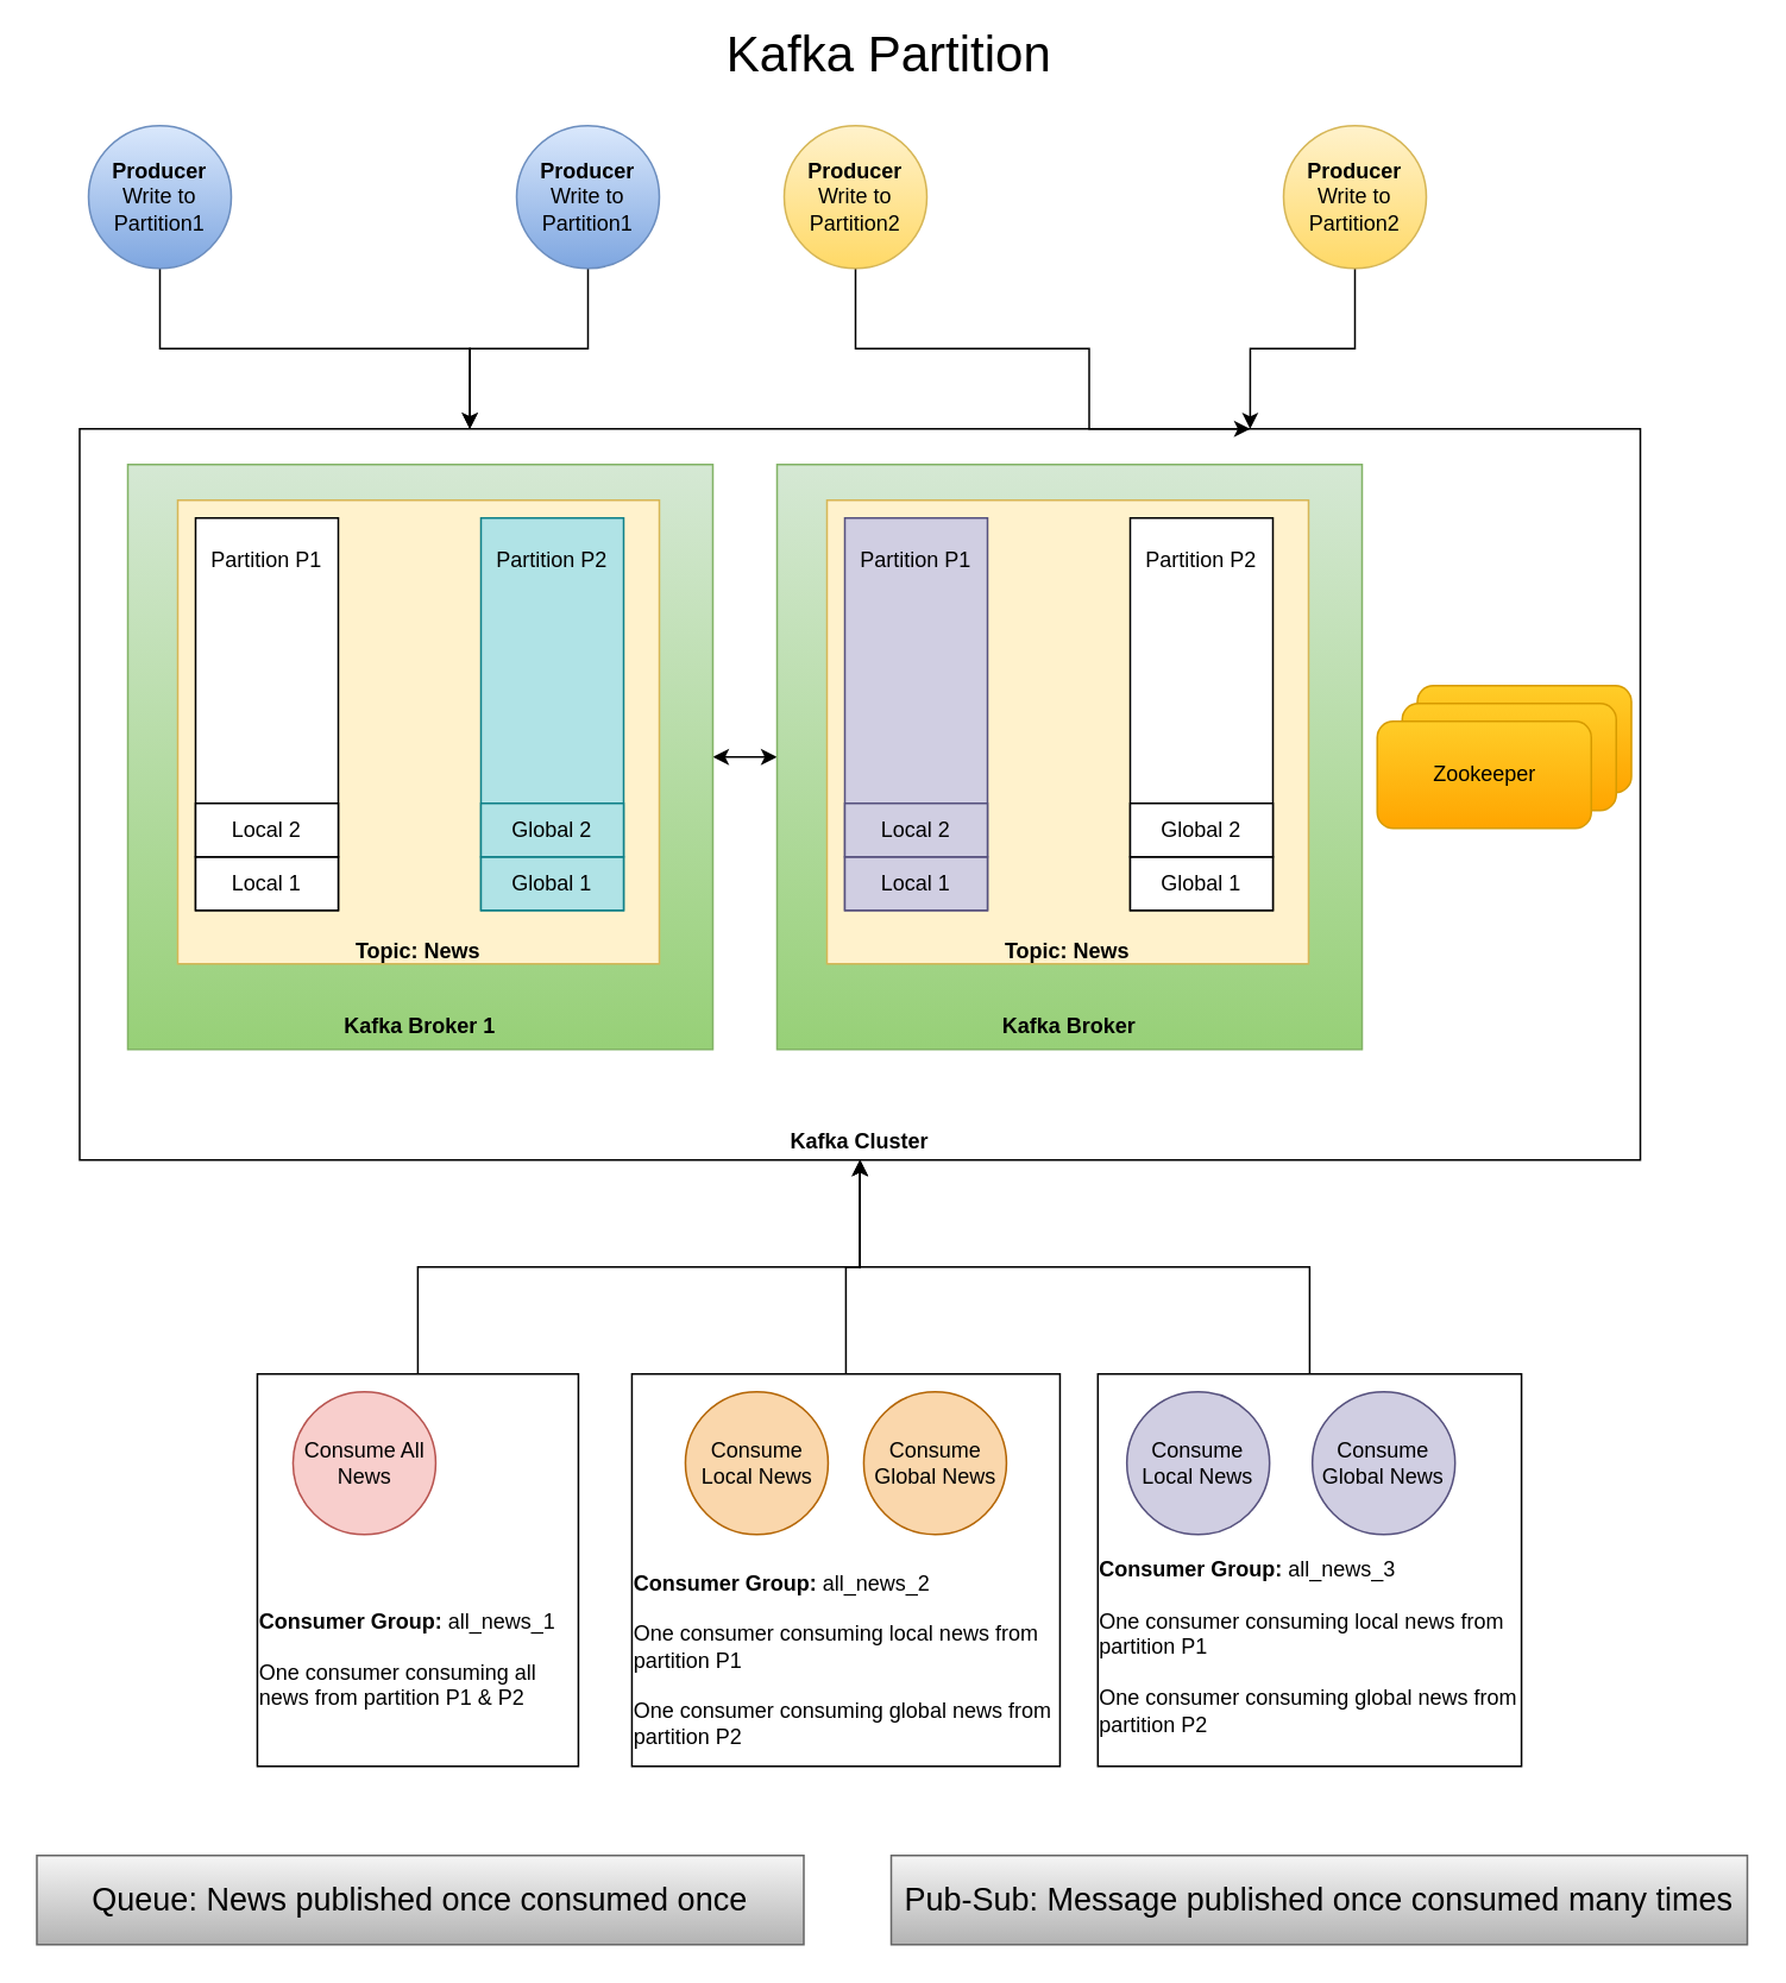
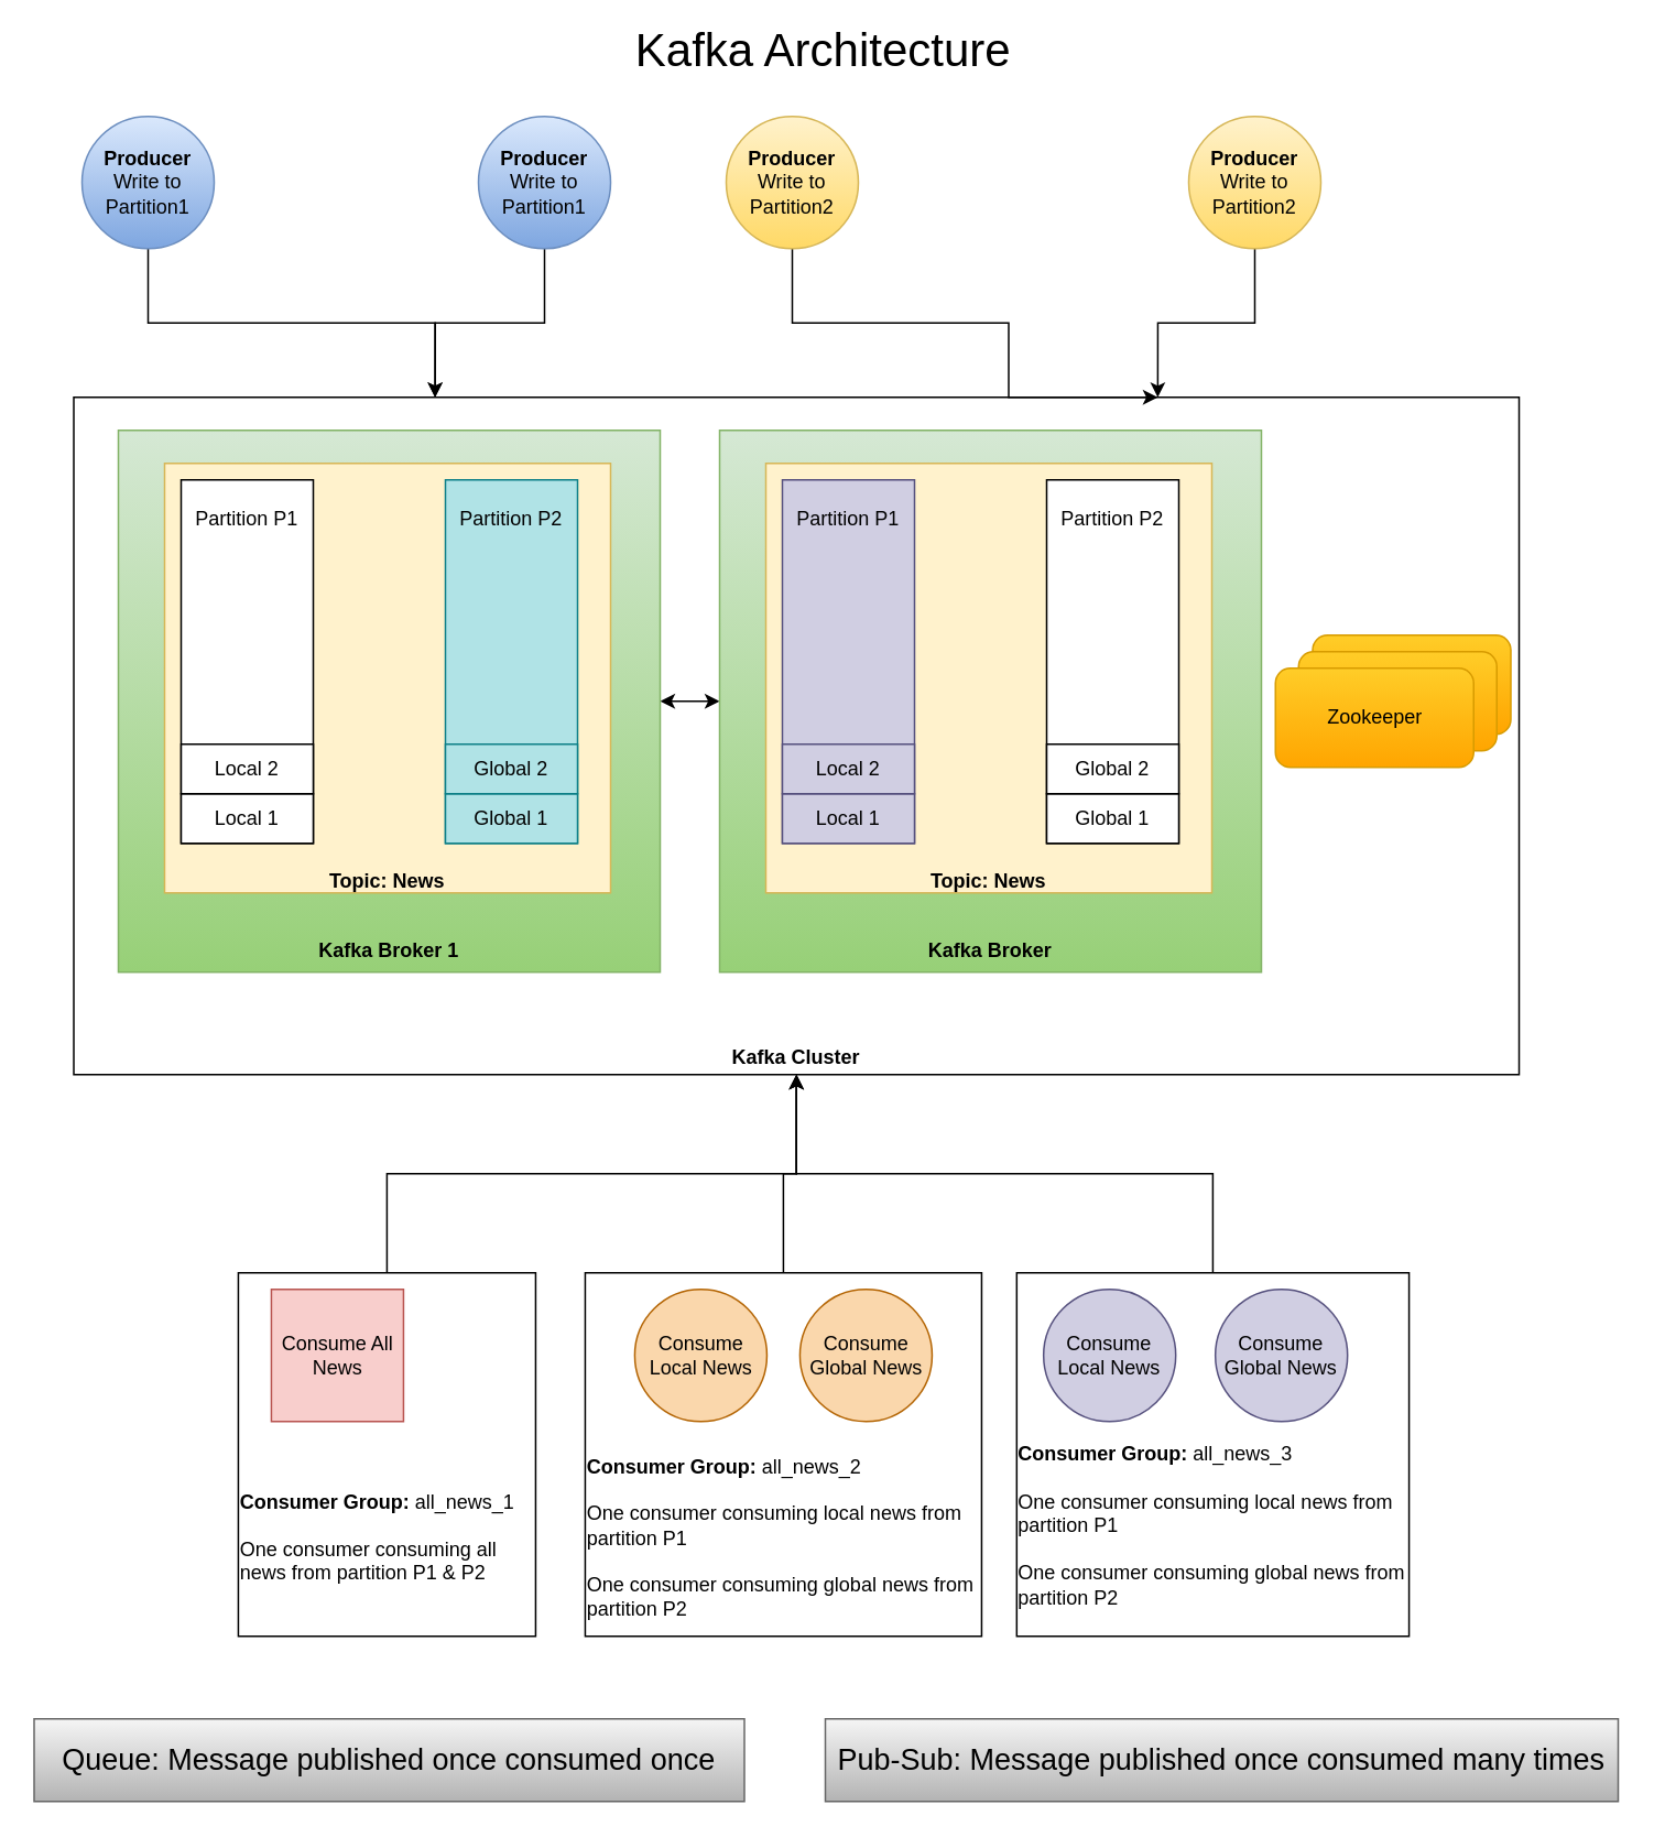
  <mxCell id="0" />
  <mxCell id="1" parent="0" />
  <mxCell id="2" value="&lt;br&gt;&lt;br&gt;&lt;br&gt;&lt;br&gt;&lt;br&gt;&lt;br&gt;&lt;br&gt;&lt;br&gt;&lt;br&gt;&lt;br&gt;&lt;br&gt;&lt;br&gt;&lt;br&gt;&lt;br&gt;&lt;br&gt;&lt;br&gt;&lt;br&gt;&lt;br&gt;&lt;br&gt;&lt;br&gt;&lt;br&gt;&lt;br&gt;&lt;br&gt;&lt;br&gt;&lt;br&gt;&lt;br&gt;&lt;br&gt;&lt;b&gt;Kafka Cluster&lt;/b&gt;" style="rounded=0;whiteSpace=wrap;html=1;" parent="1" vertex="1"><mxGeometry x="44" y="240" width="875" height="410" as="geometry" /></mxCell>
  <mxCell id="3" style="edgeStyle=orthogonalEdgeStyle;rounded=0;orthogonalLoop=1;jettySize=auto;html=1;exitX=0.5;exitY=0;exitDx=0;exitDy=0;entryX=0.5;entryY=1;entryDx=0;entryDy=0;" parent="1" source="4" target="2" edge="1"><mxGeometry relative="1" as="geometry" /></mxCell>
  <mxCell id="4" value="&lt;br&gt;&lt;br&gt;&lt;br&gt;&lt;br&gt;&lt;br&gt;&lt;br&gt;&lt;br&gt;&lt;div style=&quot;text-align: left&quot;&gt;&lt;b&gt;Consumer Group:&lt;/b&gt; all_news_1&lt;/div&gt;&lt;div style=&quot;text-align: left&quot;&gt;&lt;br&gt;&lt;/div&gt;&lt;div style=&quot;text-align: left&quot;&gt;&lt;span&gt;One consumer consuming all news from partition P1 &amp;amp; P2&lt;/span&gt;&lt;/div&gt;" style="rounded=0;whiteSpace=wrap;html=1;" parent="1" vertex="1"><mxGeometry x="143.63" y="770" width="180" height="220" as="geometry" /></mxCell>
  <mxCell id="5" style="edgeStyle=orthogonalEdgeStyle;rounded=0;orthogonalLoop=1;jettySize=auto;html=1;exitX=1;exitY=0.5;exitDx=0;exitDy=0;entryX=0;entryY=0.5;entryDx=0;entryDy=0;startArrow=classic;startFill=1;" parent="1" source="6" target="25" edge="1"><mxGeometry relative="1" as="geometry" /></mxCell>
  <mxCell id="6" value="&lt;br&gt;&lt;br&gt;&lt;br&gt;&lt;br&gt;&lt;br&gt;&lt;br&gt;&lt;br&gt;&lt;br&gt;&lt;br&gt;&lt;br&gt;&lt;br&gt;&lt;br&gt;&lt;br&gt;&lt;br&gt;&lt;br&gt;&lt;br&gt;&lt;br&gt;&lt;br&gt;&lt;br&gt;&lt;br&gt;&lt;br&gt;&lt;b&gt;Kafka Broker 1&lt;/b&gt;" style="whiteSpace=wrap;html=1;aspect=fixed;fillColor=#d5e8d4;strokeColor=#82b366;gradientColor=#97d077;" parent="1" vertex="1"><mxGeometry x="71" y="260" width="328" height="328" as="geometry" /></mxCell>
  <mxCell id="7" value="&lt;br&gt;&lt;br&gt;&lt;br&gt;&lt;br&gt;&lt;br&gt;&lt;br&gt;&lt;br&gt;&lt;br&gt;&lt;br&gt;&lt;br&gt;&lt;br&gt;&lt;br&gt;&lt;br&gt;&lt;br&gt;&lt;br&gt;&lt;br&gt;&lt;br&gt;&lt;b&gt;Topic: News&lt;/b&gt;" style="rounded=0;whiteSpace=wrap;html=1;fillColor=#fff2cc;strokeColor=#d6b656;" parent="1" vertex="1"><mxGeometry x="99" y="280" width="270" height="260" as="geometry" /></mxCell>
  <mxCell id="8" style="edgeStyle=orthogonalEdgeStyle;rounded=0;orthogonalLoop=1;jettySize=auto;html=1;exitX=0.5;exitY=1;exitDx=0;exitDy=0;entryX=0.25;entryY=0;entryDx=0;entryDy=0;startArrow=none;startFill=0;" parent="1" source="9" target="2" edge="1"><mxGeometry relative="1" as="geometry" /></mxCell>
  <mxCell id="9" value="&lt;b&gt;Producer&lt;/b&gt;&lt;br&gt;Write to Partition1" style="ellipse;whiteSpace=wrap;html=1;aspect=fixed;fillColor=#dae8fc;strokeColor=#6c8ebf;gradientColor=#7ea6e0;" parent="1" vertex="1"><mxGeometry x="49" y="70" width="80" height="80" as="geometry" /></mxCell>
  <mxCell id="10" style="edgeStyle=orthogonalEdgeStyle;rounded=0;orthogonalLoop=1;jettySize=auto;html=1;exitX=0.5;exitY=1;exitDx=0;exitDy=0;entryX=0.75;entryY=0;entryDx=0;entryDy=0;startArrow=none;startFill=0;" parent="1" source="11" target="2" edge="1"><mxGeometry relative="1" as="geometry"><Array as="points"><mxPoint x="479" y="195" /><mxPoint x="610" y="195" /></Array></mxGeometry></mxCell>
  <mxCell id="11" value="&lt;b&gt;Producer&lt;/b&gt;&lt;br&gt;Write to Partition2" style="ellipse;whiteSpace=wrap;html=1;aspect=fixed;fillColor=#fff2cc;strokeColor=#d6b656;gradientColor=#ffd966;" parent="1" vertex="1"><mxGeometry x="439" y="70" width="80" height="80" as="geometry" /></mxCell>
  <mxCell id="12" value="Partition P1&lt;br&gt;&lt;br&gt;&lt;br&gt;&lt;br&gt;&lt;br&gt;&lt;br&gt;&lt;br&gt;&lt;br&gt;&lt;br&gt;&lt;br&gt;&lt;br&gt;&lt;br&gt;&lt;br&gt;" style="rounded=0;whiteSpace=wrap;html=1;" parent="1" vertex="1"><mxGeometry x="109" y="290" width="80" height="220" as="geometry" /></mxCell>
  <mxCell id="13" value="Local 1" style="rounded=0;whiteSpace=wrap;html=1;" parent="1" vertex="1"><mxGeometry x="109" y="480" width="80" height="30" as="geometry" /></mxCell>
  <mxCell id="14" value="Local 2" style="rounded=0;whiteSpace=wrap;html=1;" parent="1" vertex="1"><mxGeometry x="109" y="450" width="80" height="30" as="geometry" /></mxCell>
  <mxCell id="15" value="Partition P2&lt;br&gt;&lt;br&gt;&lt;br&gt;&lt;br&gt;&lt;br&gt;&lt;br&gt;&lt;br&gt;&lt;br&gt;&lt;br&gt;&lt;br&gt;&lt;br&gt;&lt;br&gt;&lt;br&gt;" style="rounded=0;whiteSpace=wrap;html=1;fillColor=#b0e3e6;strokeColor=#0e8088;" parent="1" vertex="1"><mxGeometry x="269" y="290" width="80" height="220" as="geometry" /></mxCell>
  <mxCell id="16" value="Global 1" style="rounded=0;whiteSpace=wrap;html=1;fillColor=#b0e3e6;strokeColor=#0e8088;" parent="1" vertex="1"><mxGeometry x="269" y="480" width="80" height="30" as="geometry" /></mxCell>
  <mxCell id="17" value="Global 2" style="rounded=0;whiteSpace=wrap;html=1;fillColor=#b0e3e6;strokeColor=#0e8088;" parent="1" vertex="1"><mxGeometry x="269" y="450" width="80" height="30" as="geometry" /></mxCell>
  <mxCell id="18" style="edgeStyle=orthogonalEdgeStyle;rounded=0;orthogonalLoop=1;jettySize=auto;html=1;entryX=0.25;entryY=0;entryDx=0;entryDy=0;startArrow=none;startFill=0;" parent="1" source="19" target="2" edge="1"><mxGeometry relative="1" as="geometry" /></mxCell>
  <mxCell id="19" value="&lt;b&gt;Producer&lt;/b&gt;&lt;br&gt;Write to Partition1" style="ellipse;whiteSpace=wrap;html=1;aspect=fixed;fillColor=#dae8fc;strokeColor=#6c8ebf;gradientColor=#7ea6e0;" parent="1" vertex="1"><mxGeometry x="289" y="70" width="80" height="80" as="geometry" /></mxCell>
  <mxCell id="20" style="edgeStyle=orthogonalEdgeStyle;rounded=0;orthogonalLoop=1;jettySize=auto;html=1;entryX=0.75;entryY=0;entryDx=0;entryDy=0;startArrow=none;startFill=0;" parent="1" source="21" target="2" edge="1"><mxGeometry relative="1" as="geometry" /></mxCell>
  <mxCell id="21" value="&lt;b&gt;Producer&lt;/b&gt;&lt;br&gt;Write to Partition2" style="ellipse;whiteSpace=wrap;html=1;aspect=fixed;fillColor=#fff2cc;strokeColor=#d6b656;gradientColor=#ffd966;" parent="1" vertex="1"><mxGeometry x="719" y="70" width="80" height="80" as="geometry" /></mxCell>
- <mxCell id="22" value="Consume All News" style="ellipse;whiteSpace=wrap;html=1;aspect=fixed;fillColor=#f8cecc;strokeColor=#b85450;" parent="1" vertex="1"><mxGeometry x="163.63" y="780" width="80" height="80" as="geometry" /></mxCell>
+ <mxCell id="22" value="Consume All News" style="whiteSpace=wrap;html=1;aspect=fixed;fillColor=#f8cecc;strokeColor=#b85450;rounded=0;" parent="1" vertex="1"><mxGeometry x="163.63" y="780" width="80" height="80" as="geometry" /></mxCell>
  <mxCell id="23" style="edgeStyle=orthogonalEdgeStyle;rounded=0;orthogonalLoop=1;jettySize=auto;html=1;exitX=0.5;exitY=0;exitDx=0;exitDy=0;entryX=0.5;entryY=1;entryDx=0;entryDy=0;" parent="1" source="24" target="2" edge="1"><mxGeometry relative="1" as="geometry"><mxPoint x="229" y="592" as="targetPoint" /></mxGeometry></mxCell>
  <mxCell id="24" value="&lt;br&gt;&lt;br&gt;&lt;br&gt;&lt;br&gt;&lt;br&gt;&lt;br&gt;&lt;br&gt;&lt;div style=&quot;text-align: left&quot;&gt;&lt;b&gt;Consumer Group:&lt;/b&gt; all_news_2&lt;/div&gt;&lt;div style=&quot;text-align: left&quot;&gt;&lt;span&gt;&lt;br&gt;&lt;/span&gt;&lt;/div&gt;&lt;div style=&quot;text-align: left&quot;&gt;&lt;span&gt;One consumer consuming local news from partition P1&lt;/span&gt;&lt;/div&gt;&lt;div style=&quot;text-align: left&quot;&gt;&lt;span&gt;&lt;br&gt;&lt;/span&gt;&lt;/div&gt;&lt;div style=&quot;text-align: left&quot;&gt;&lt;span&gt;One consumer consuming global news from partition P2&lt;/span&gt;&lt;/div&gt;" style="rounded=0;whiteSpace=wrap;html=1;" parent="1" vertex="1"><mxGeometry x="353.63" y="770" width="240" height="220" as="geometry" /></mxCell>
  <mxCell id="25" value="&lt;br&gt;&lt;br&gt;&lt;br&gt;&lt;br&gt;&lt;br&gt;&lt;br&gt;&lt;br&gt;&lt;br&gt;&lt;br&gt;&lt;br&gt;&lt;br&gt;&lt;br&gt;&lt;br&gt;&lt;br&gt;&lt;br&gt;&lt;br&gt;&lt;br&gt;&lt;br&gt;&lt;br&gt;&lt;br&gt;&lt;br&gt;&lt;b&gt;Kafka Broker&lt;/b&gt;" style="whiteSpace=wrap;html=1;aspect=fixed;fillColor=#d5e8d4;strokeColor=#82b366;gradientColor=#97d077;" parent="1" vertex="1"><mxGeometry x="435" y="260" width="328" height="328" as="geometry" /></mxCell>
  <mxCell id="26" value="&lt;br&gt;&lt;br&gt;&lt;br&gt;&lt;br&gt;&lt;br&gt;&lt;br&gt;&lt;br&gt;&lt;br&gt;&lt;br&gt;&lt;br&gt;&lt;br&gt;&lt;br&gt;&lt;br&gt;&lt;br&gt;&lt;br&gt;&lt;br&gt;&lt;br&gt;&lt;b&gt;Topic: News&lt;/b&gt;" style="rounded=0;whiteSpace=wrap;html=1;fillColor=#fff2cc;strokeColor=#d6b656;" parent="1" vertex="1"><mxGeometry x="463" y="280" width="270" height="260" as="geometry" /></mxCell>
  <mxCell id="27" value="Partition P1&lt;br&gt;&lt;br&gt;&lt;br&gt;&lt;br&gt;&lt;br&gt;&lt;br&gt;&lt;br&gt;&lt;br&gt;&lt;br&gt;&lt;br&gt;&lt;br&gt;&lt;br&gt;&lt;br&gt;" style="rounded=0;whiteSpace=wrap;html=1;fillColor=#d0cee2;strokeColor=#56517e;" parent="1" vertex="1"><mxGeometry x="473" y="290" width="80" height="220" as="geometry" /></mxCell>
  <mxCell id="28" value="Local 1" style="rounded=0;whiteSpace=wrap;html=1;fillColor=#d0cee2;strokeColor=#56517e;" parent="1" vertex="1"><mxGeometry x="473" y="480" width="80" height="30" as="geometry" /></mxCell>
  <mxCell id="29" value="Local 2" style="rounded=0;whiteSpace=wrap;html=1;fillColor=#d0cee2;strokeColor=#56517e;" parent="1" vertex="1"><mxGeometry x="473" y="450" width="80" height="30" as="geometry" /></mxCell>
  <mxCell id="30" value="Partition P2&lt;br&gt;&lt;br&gt;&lt;br&gt;&lt;br&gt;&lt;br&gt;&lt;br&gt;&lt;br&gt;&lt;br&gt;&lt;br&gt;&lt;br&gt;&lt;br&gt;&lt;br&gt;&lt;br&gt;" style="rounded=0;whiteSpace=wrap;html=1;" parent="1" vertex="1"><mxGeometry x="633" y="290" width="80" height="220" as="geometry" /></mxCell>
  <mxCell id="31" value="Global 1" style="rounded=0;whiteSpace=wrap;html=1;" parent="1" vertex="1"><mxGeometry x="633" y="480" width="80" height="30" as="geometry" /></mxCell>
  <mxCell id="32" value="Global 2" style="rounded=0;whiteSpace=wrap;html=1;" parent="1" vertex="1"><mxGeometry x="633" y="450" width="80" height="30" as="geometry" /></mxCell>
  <mxCell id="33" value="Consume Local News" style="ellipse;whiteSpace=wrap;html=1;aspect=fixed;fillColor=#fad7ac;strokeColor=#b46504;" parent="1" vertex="1"><mxGeometry x="383.63" y="780" width="80" height="80" as="geometry" /></mxCell>
  <mxCell id="34" value="Consume Global News" style="ellipse;whiteSpace=wrap;html=1;aspect=fixed;fillColor=#fad7ac;strokeColor=#b46504;" parent="1" vertex="1"><mxGeometry x="483.63" y="780" width="80" height="80" as="geometry" /></mxCell>
- <mxCell id="35" value="&lt;font style=&quot;font-size: 18px&quot;&gt;Queue: News published once consumed once&lt;/font&gt;" style="text;html=1;strokeColor=#666666;fillColor=#f5f5f5;align=center;verticalAlign=middle;whiteSpace=wrap;rounded=0;gradientColor=#b3b3b3;" parent="1" vertex="1"><mxGeometry x="20" y="1040" width="430" height="50" as="geometry" /></mxCell>
+ <mxCell id="35" value="&lt;font style=&quot;font-size: 18px&quot;&gt;Queue: Message published once consumed once&lt;/font&gt;" style="text;html=1;strokeColor=#666666;fillColor=#f5f5f5;align=center;verticalAlign=middle;whiteSpace=wrap;rounded=0;gradientColor=#b3b3b3;" parent="1" vertex="1"><mxGeometry x="20" y="1040" width="430" height="50" as="geometry" /></mxCell>
  <mxCell id="36" value="&lt;font style=&quot;font-size: 18px&quot;&gt;Pub-Sub: Message published once consumed many times&lt;/font&gt;" style="text;html=1;strokeColor=#666666;fillColor=#f5f5f5;align=center;verticalAlign=middle;whiteSpace=wrap;rounded=0;gradientColor=#b3b3b3;" parent="1" vertex="1"><mxGeometry x="499" y="1040" width="480" height="50" as="geometry" /></mxCell>
  <mxCell id="37" style="edgeStyle=orthogonalEdgeStyle;rounded=0;orthogonalLoop=1;jettySize=auto;html=1;exitX=0.5;exitY=0;exitDx=0;exitDy=0;entryX=0.5;entryY=1;entryDx=0;entryDy=0;startArrow=none;startFill=0;" parent="1" source="38" target="2" edge="1"><mxGeometry relative="1" as="geometry" /></mxCell>
  <mxCell id="38" value="&lt;br&gt;&lt;br&gt;&lt;br&gt;&lt;br&gt;&lt;br&gt;&lt;br&gt;&lt;br&gt;&lt;div style=&quot;text-align: left&quot;&gt;&lt;b&gt;Consumer Group:&lt;/b&gt; all_news_3&lt;/div&gt;&lt;div style=&quot;text-align: left&quot;&gt;&lt;span&gt;&lt;br&gt;&lt;/span&gt;&lt;/div&gt;&lt;div style=&quot;text-align: left&quot;&gt;&lt;span&gt;One consumer consuming local news from partition P1&lt;/span&gt;&lt;/div&gt;&lt;div style=&quot;text-align: left&quot;&gt;&lt;span&gt;&lt;br&gt;&lt;/span&gt;&lt;/div&gt;&lt;div style=&quot;text-align: left&quot;&gt;&lt;span&gt;One consumer consuming global news from partition P2&lt;/span&gt;&lt;/div&gt;&lt;div style=&quot;text-align: left&quot;&gt;&lt;br&gt;&lt;/div&gt;" style="rounded=0;whiteSpace=wrap;html=1;" parent="1" vertex="1"><mxGeometry x="614.88" y="770" width="237.5" height="220" as="geometry" /></mxCell>
  <mxCell id="39" value="Consume Local News" style="ellipse;whiteSpace=wrap;html=1;aspect=fixed;fillColor=#d0cee2;strokeColor=#56517e;" parent="1" vertex="1"><mxGeometry x="631.13" y="780" width="80" height="80" as="geometry" /></mxCell>
  <mxCell id="40" value="Consume Global News" style="ellipse;whiteSpace=wrap;html=1;aspect=fixed;fillColor=#d0cee2;strokeColor=#56517e;" parent="1" vertex="1"><mxGeometry x="735.13" y="780" width="80" height="80" as="geometry" /></mxCell>
  <mxCell id="41" value="Zookeeper" style="rounded=1;whiteSpace=wrap;html=1;strokeColor=#d79b00;gradientColor=#ffa500;fillColor=#ffcd28;" parent="1" vertex="1"><mxGeometry x="794" y="384" width="120" height="60" as="geometry" /></mxCell>
  <mxCell id="42" value="Zookeeper" style="rounded=1;whiteSpace=wrap;html=1;strokeColor=#d79b00;gradientColor=#ffa500;fillColor=#ffcd28;" parent="1" vertex="1"><mxGeometry x="785.5" y="394" width="120" height="60" as="geometry" /></mxCell>
  <mxCell id="43" value="Zookeeper" style="rounded=1;whiteSpace=wrap;html=1;strokeColor=#d79b00;gradientColor=#ffa500;fillColor=#ffcd28;" parent="1" vertex="1"><mxGeometry x="771.5" y="404" width="120" height="60" as="geometry" /></mxCell>
- <mxCell id="44" value="&lt;font style=&quot;font-size: 28px&quot;&gt;Kafka Partition&lt;/font&gt;" style="text;html=1;strokeColor=none;fillColor=none;align=center;verticalAlign=middle;whiteSpace=wrap;rounded=0;" parent="1" vertex="1"><mxGeometry x="363" y="20" width="270" height="20" as="geometry" /></mxCell>
+ <mxCell id="44" value="&lt;font style=&quot;font-size: 28px&quot;&gt;Kafka Architecture&lt;/font&gt;" style="text;html=1;strokeColor=none;fillColor=none;align=center;verticalAlign=middle;whiteSpace=wrap;rounded=0;" parent="1" vertex="1"><mxGeometry x="363" y="20" width="270" height="20" as="geometry" /></mxCell>
